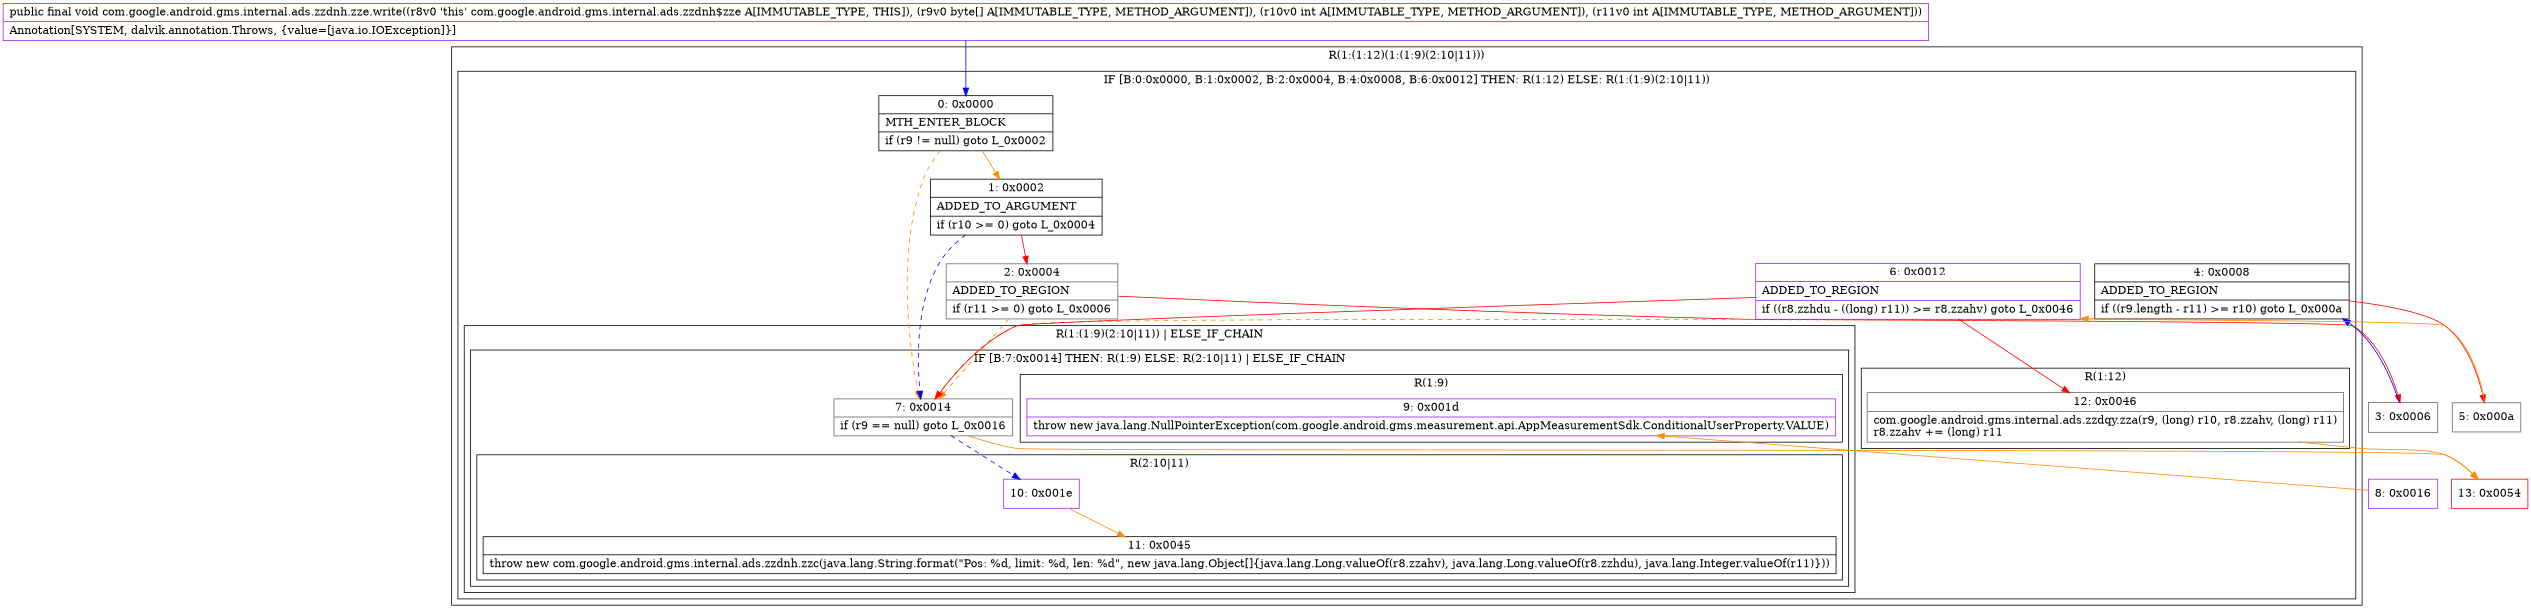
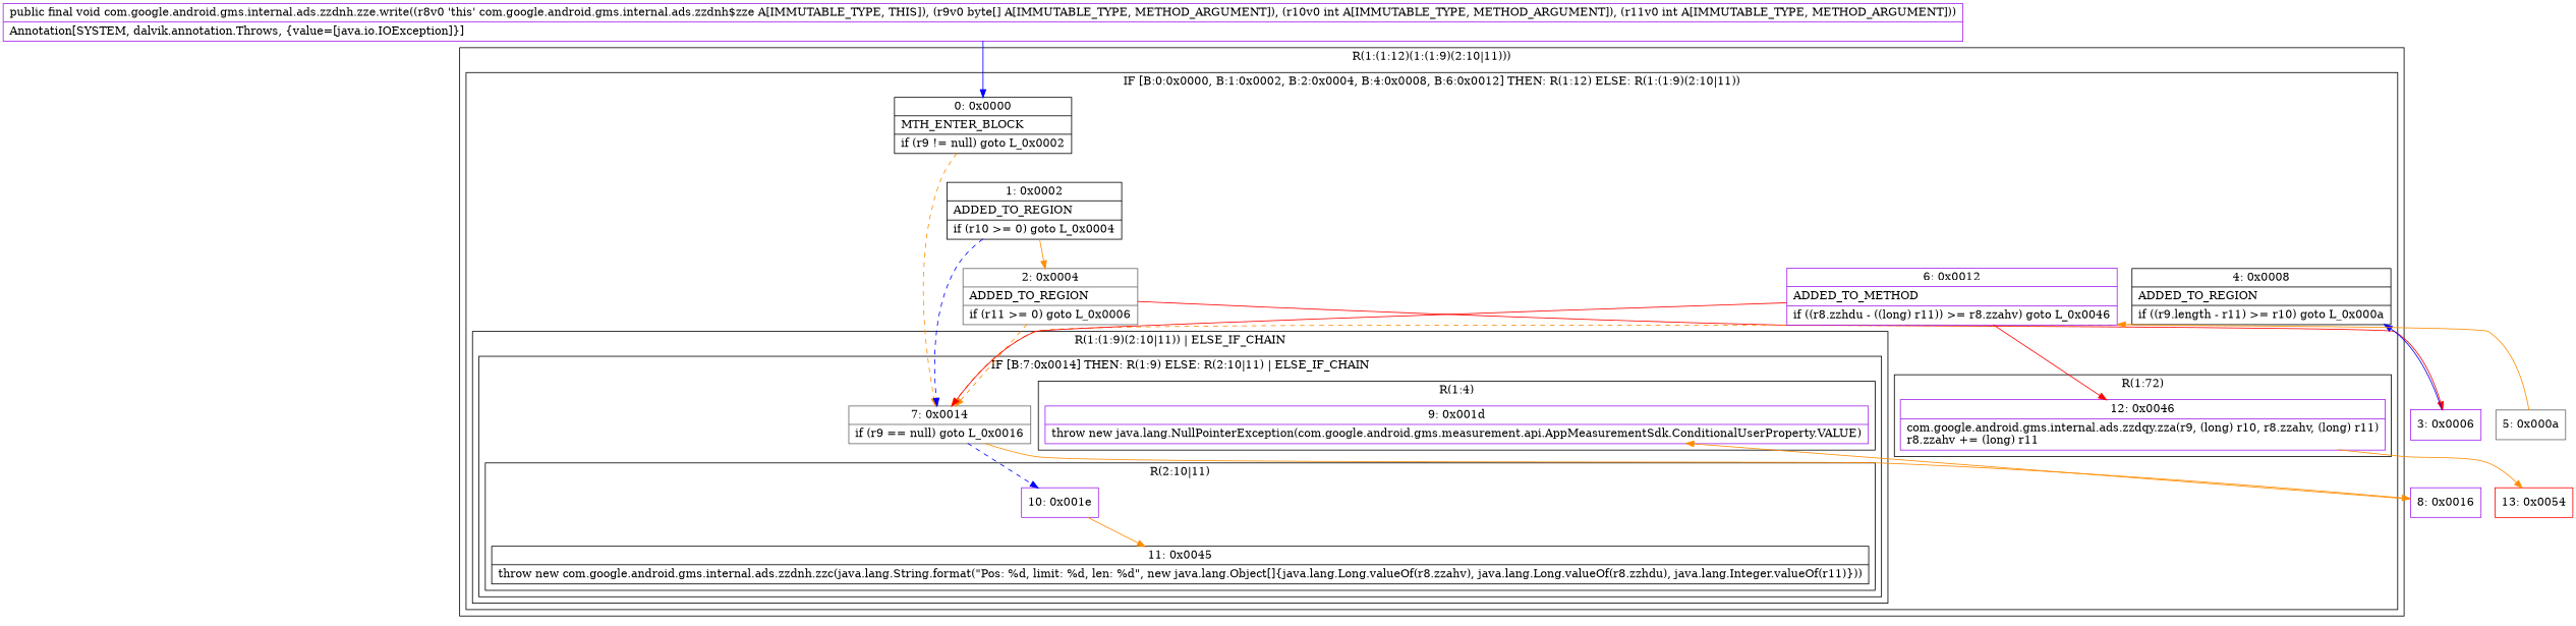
  digraph {
    node [color=purple shape=record]
    edge [color=darkorange]
-   n1 [color=gray40 label="{12\:\ 0x0046|com.google.android.gms.internal.ads.zzdqy.zza(r9, (long) r10, r8.zzahv, (long) r11)\lr8.zzahv += (long) r11\l}"]
+   n1 [label="{12\:\ 0x0046|com.google.android.gms.internal.ads.zzdqy.zza(r9, (long) r10, r8.zzahv, (long) r11)\lr8.zzahv += (long) r11\l}"]
    n2 [label="{9\:\ 0x001d|throw new java.lang.NullPointerException(com.google.android.gms.measurement.api.AppMeasurementSdk.ConditionalUserProperty.VALUE)\l}"]
    n3 [label="{10\:\ 0x001e}"]
    n4 [color=black label="{11\:\ 0x0045|throw new com.google.android.gms.internal.ads.zzdnh.zzc(java.lang.String.format(\"Pos: %d, limit: %d, len: %d\", new java.lang.Object[]\{java.lang.Long.valueOf(r8.zzahv), java.lang.Long.valueOf(r8.zzhdu), java.lang.Integer.valueOf(r11)\}))\l}"]
    n5 [color=gray40 label="{7\:\ 0x0014|if (r9 == null) goto L_0x0016\l}"]
    n6 [color=black label="{0\:\ 0x0000|MTH_ENTER_BLOCK\l|if (r9 != null) goto L_0x0002\l}"]
-   n7 [color=black label="{1\:\ 0x0002|ADDED_TO_ARGUMENT\l|if (r10 \>= 0) goto L_0x0004\l}"]
+   n7 [color=black label="{1\:\ 0x0002|ADDED_TO_REGION\l|if (r10 \>= 0) goto L_0x0004\l}"]
    n8 [color=gray40 label="{2\:\ 0x0004|ADDED_TO_REGION\l|if (r11 \>= 0) goto L_0x0006\l}"]
    n9 [color=black label="{4\:\ 0x0008|ADDED_TO_REGION\l|if ((r9.length \- r11) \>= r10) goto L_0x000a\l}"]
-   n10 [label="{6\:\ 0x0012|ADDED_TO_REGION\l|if ((r8.zzhdu \- ((long) r11)) \>= r8.zzahv) goto L_0x0046\l}"]
+   n10 [label="{6\:\ 0x0012|ADDED_TO_METHOD\l|if ((r8.zzhdu \- ((long) r11)) \>= r8.zzahv) goto L_0x0046\l}"]
    n11 [color=red label="{13\:\ 0x0054}"]
    n12 [label="{8\:\ 0x0016}"]
-   n13 [color=gray40 label="{3\:\ 0x0006}"]
+   n13 [label="{3\:\ 0x0006}"]
    n14 [color=gray40 label="{5\:\ 0x000a}"]
    n15 [label="{public final void com.google.android.gms.internal.ads.zzdnh.zze.write((r8v0 'this' com.google.android.gms.internal.ads.zzdnh$zze A[IMMUTABLE_TYPE, THIS]), (r9v0 byte[] A[IMMUTABLE_TYPE, METHOD_ARGUMENT]), (r10v0 int A[IMMUTABLE_TYPE, METHOD_ARGUMENT]), (r11v0 int A[IMMUTABLE_TYPE, METHOD_ARGUMENT]))  | Annotation[SYSTEM, dalvik.annotation.Throws, \{value=[java.io.IOException]\}]\l}"]
    subgraph cluster_1 {
      label="R(1:(1:12)(1:(1:9)(2:10|11)))"
      subgraph cluster_2 {
        label="IF [B:0:0x0000, B:1:0x0002, B:2:0x0004, B:4:0x0008, B:6:0x0012] THEN: R(1:12) ELSE: R(1:(1:9)(2:10|11))"
        n6
        n7
        n8
        n9
        n10
        subgraph cluster_3 {
-         label="R(1:12)"
+         label="R(1:72)"
          n1
        }
        subgraph cluster_4 {
          label="R(1:(1:9)(2:10|11)) | ELSE_IF_CHAIN\l"
          subgraph cluster_5 {
            label="IF [B:7:0x0014] THEN: R(1:9) ELSE: R(2:10|11) | ELSE_IF_CHAIN\l"
            n5
            subgraph cluster_6 {
-             label="R(1:9)"
+             label="R(1:4)"
              n2
            }
            subgraph cluster_7 {
              label="R(2:10|11)"
              n3
              n4
            }
          }
        }
      }
    }
    n1 -> n11
    n3 -> n4
    n5 -> n3 [color=blue style=dashed]
-   n5 -> n11
+   n5 -> n12
    n6 -> n5 [style=dashed]
-   n6 -> n7
    n7 -> n5 [color=blue style=dashed]
-   n7 -> n8 [color=red]
+   n7 -> n8
    n8 -> n5 [style=dashed]
    n8 -> n13 [color=red]
    n9 -> n5 [style=dashed]
-   n9 -> n14 [color=red]
    n10 -> n1 [color=red]
    n10 -> n5 [color=red style=solid]
    n12 -> n2
    n13 -> n9 [color=blue]
    n14 -> n10
    n15 -> n6 [color=blue]
  }
